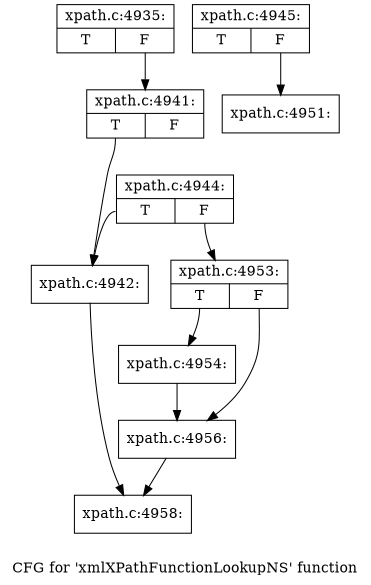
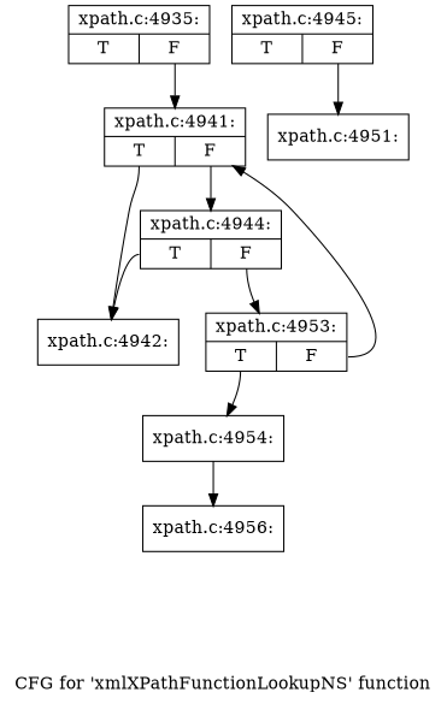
  digraph {
    label="CFG for 'xmlXPathFunctionLookupNS' function"
    node [shape=record]
    edge [tailport=s1]
    n1 [label="{xpath.c:4935:|{<s0>T|<s1>F}}"]
    n2 [label="{xpath.c:4941:|{<s0>T|<s1>F}}"]
    n3 [label="{xpath.c:4942:}"]
    n4 [label="{xpath.c:4944:|{<s0>T|<s1>F}}"]
-   n5 [label="{xpath.c:4958:}"]
    n6 [label="{xpath.c:4953:|{<s0>T|<s1>F}}"]
    n7 [label="{xpath.c:4945:|{<s0>T|<s1>F}}"]
    n8 [label="{xpath.c:4951:}"]
    n9 [label="{xpath.c:4954:}"]
    n10 [label="{xpath.c:4956:}"]
    n1 -> n2
    n2 -> n3 [tailport=s0]
-   n3 -> n5 [tailport=""]
+   n2 -> n4
    n4 -> n3 [tailport=s0]
    n4 -> n6
    n6 -> n9 [tailport=s0]
-   n6 -> n10
+   n6 -> n2
    n7 -> n8
    n9 -> n10 [tailport=""]
-   n10 -> n5 [tailport=""]
  }
